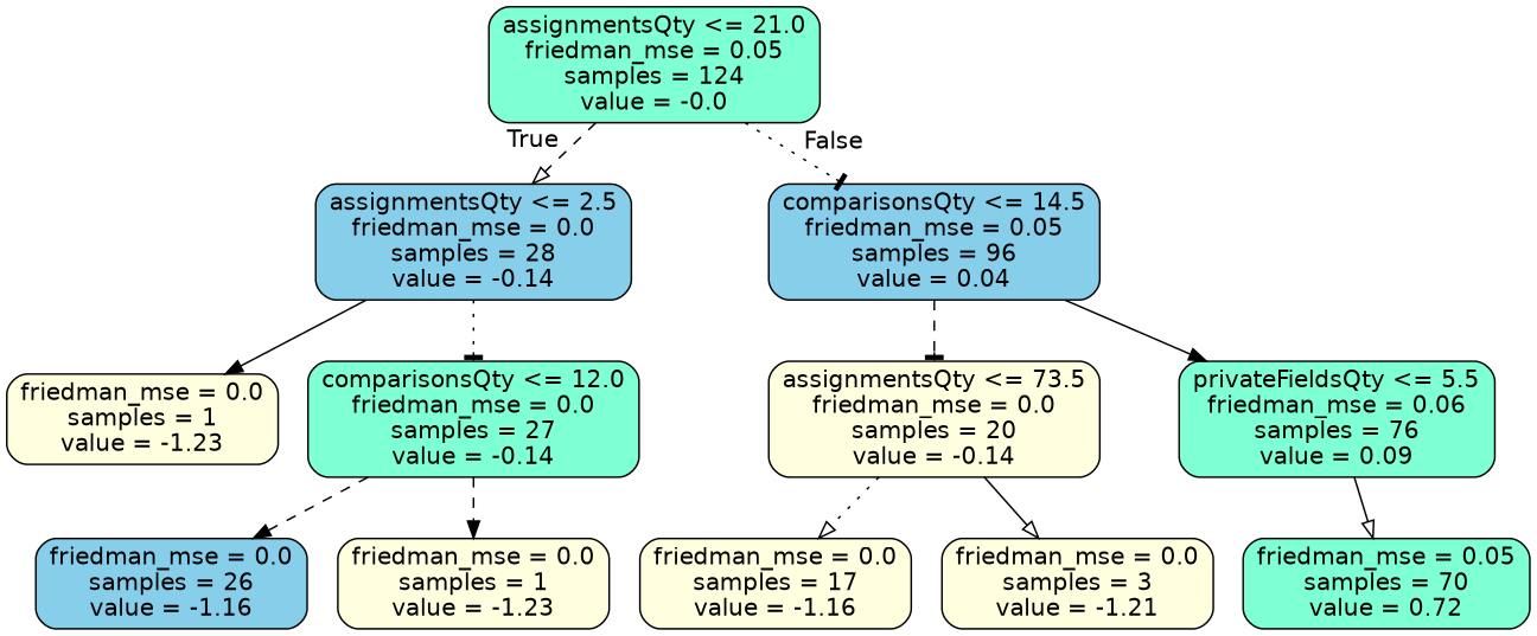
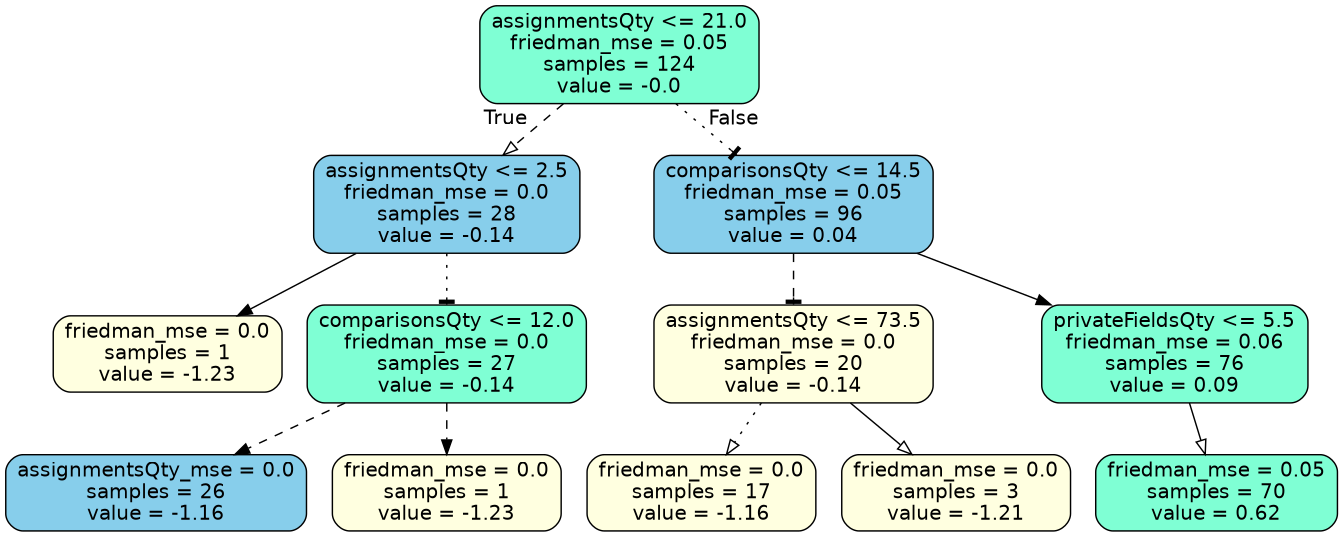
  digraph {
    node [color=black fillcolor=lightyellow fontname=helvetica shape=box style="filled, rounded"]
    edge [arrowhead=onormal fontname=helvetica style=dashed]
    n1 [fillcolor=aquamarine label="assignmentsQty <= 21.0\nfriedman_mse = 0.05\nsamples = 124\nvalue = -0.0"]
    n2 [fillcolor=skyblue label="assignmentsQty <= 2.5\nfriedman_mse = 0.0\nsamples = 28\nvalue = -0.14"]
    n3 [fillcolor=skyblue label="comparisonsQty <= 14.5\nfriedman_mse = 0.05\nsamples = 96\nvalue = 0.04"]
    n4 [label="friedman_mse = 0.0\nsamples = 1\nvalue = -1.23"]
    n5 [fillcolor=aquamarine label="comparisonsQty <= 12.0\nfriedman_mse = 0.0\nsamples = 27\nvalue = -0.14"]
    n6 [label="assignmentsQty <= 73.5\nfriedman_mse = 0.0\nsamples = 20\nvalue = -0.14"]
    n7 [fillcolor=aquamarine label="privateFieldsQty <= 5.5\nfriedman_mse = 0.06\nsamples = 76\nvalue = 0.09"]
-   n8 [fillcolor=skyblue label="friedman_mse = 0.0\nsamples = 26\nvalue = -1.16"]
+   n8 [fillcolor=skyblue label="assignmentsQty_mse = 0.0\nsamples = 26\nvalue = -1.16"]
    n9 [label="friedman_mse = 0.0\nsamples = 1\nvalue = -1.23"]
    n10 [label="friedman_mse = 0.0\nsamples = 17\nvalue = -1.16"]
    n11 [label="friedman_mse = 0.0\nsamples = 3\nvalue = -1.21"]
-   n12 [fillcolor=aquamarine label="friedman_mse = 0.05\nsamples = 70\nvalue = 0.72"]
+   n12 [fillcolor=aquamarine label="friedman_mse = 0.05\nsamples = 70\nvalue = 0.62"]
    n1 -> n2 [headlabel=True labelangle=45 labeldistance=2.5]
    n1 -> n3 [arrowhead=tee headlabel=False labelangle=-45 labeldistance=2.5 style=dotted]
    n2 -> n4 [arrowhead=normal style=solid]
    n2 -> n5 [arrowhead=tee style=dotted]
    n3 -> n6 [arrowhead=tee]
    n3 -> n7 [arrowhead=normal style=solid]
    n5 -> n8 [arrowhead=normal]
    n5 -> n9 [arrowhead=normal]
    n6 -> n10 [style=dotted]
    n6 -> n11 [style=solid]
    n7 -> n12 [style=solid]
  }
